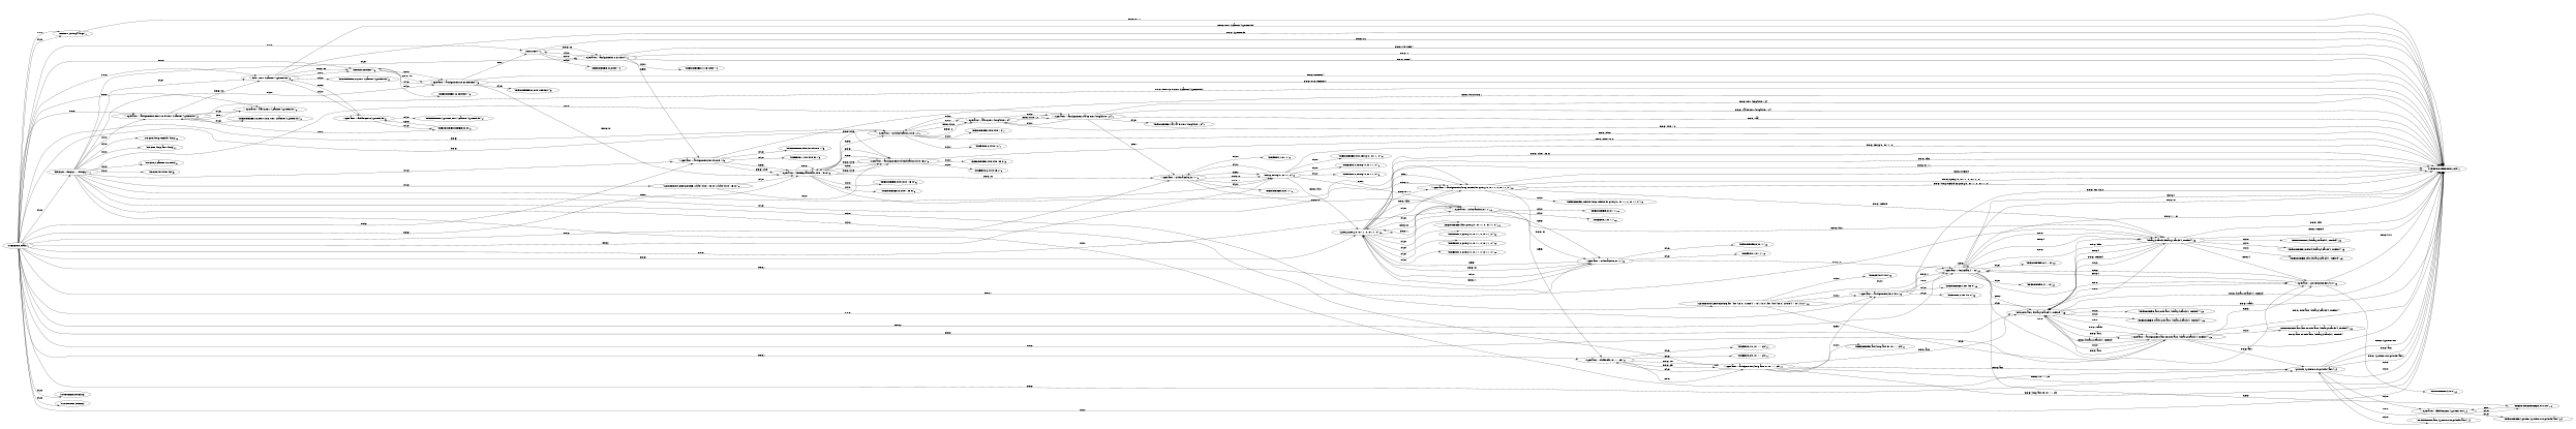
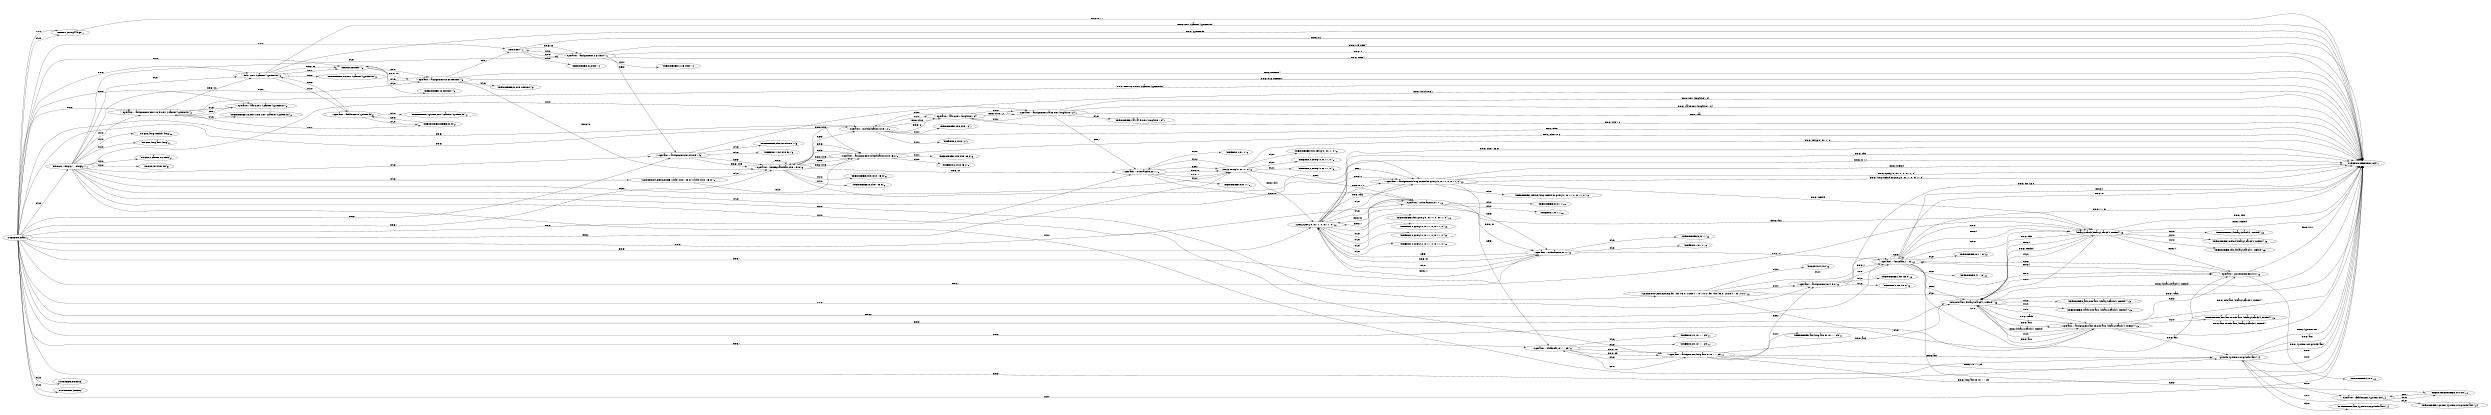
  digraph {
    rankdir=LR
    n1 [label=<(METHOD,main)<SUB>1</SUB>>]
    n2 [label=<(PARAM,String[] args)<SUB>1</SUB>>]
    n3 [label=<(BLOCK,&lt;empty&gt;,&lt;empty&gt;)<SUB>1</SUB>>]
    n4 [label=<(&lt;operator&gt;.assignment,ANY sc = new Scanner(System.in))<SUB>2</SUB>>]
    n5 [label=<(&lt;operator&gt;.alloc,new Scanner(System.in))<SUB>2</SUB>>]
    n6 [label=<(&lt;init&gt;,new Scanner(System.in))<SUB>2</SUB>>]
    n7 [label=<(nextInt,nextInt())<SUB>3</SUB>>]
    n8 [label=<(next,next())<SUB>4</SUB>>]
    n9 [label=<(&lt;operator&gt;.assignment,int size = 1)<SUB>5</SUB>>]
    n10 [label=<(&lt;operator&gt;.lessEqualsThan,size &lt;= N)<SUB>6</SUB>>]
    n11 [label=<(&lt;operator&gt;.assignmentMultiplication,size *= 2)<SUB>6</SUB>>]
    n12 [label=<(&lt;operator&gt;.multiplication,size * 2)<SUB>7</SUB>>]
    n13 [label=<(setup,setup(0, N - 1, 0))<SUB>8</SUB>>]
    n14 [label=<(&lt;operator&gt;.subtraction,N - 1)<SUB>8</SUB>>]
    n15 [label=<(query,query(0, N - 1, 0, N - 1, 0))<SUB>10</SUB>>]
    n16 [label=<(&lt;operator&gt;.subtraction,N - 1)<SUB>10</SUB>>]
    n17 [label=<(&lt;operator&gt;.subtraction,N - 1)<SUB>10</SUB>>]
    n18 [label=<(&lt;operator&gt;.shiftLeft,1L &lt;&lt; 29)<SUB>11</SUB>>]
    n19 [label=<(&lt;operator&gt;.assignment,int i = 0)<SUB>12</SUB>>]
    n20 [label=<(&lt;operator&gt;.lessThan,i &lt; N)<SUB>12</SUB>>]
    n21 [label=<(&lt;operator&gt;.postIncrement,i++)<SUB>12</SUB>>]
    n22 [label=<(min,min(ans, binarySearch(i, toFind)))<SUB>13</SUB>>]
    n23 [label=<(binarySearch,binarySearch(i, toFind))<SUB>13</SUB>>]
    n24 [label=<(println,System.out.println(ans))<SUB>14</SUB>>]
    n25 [label=<(MODIFIER,PUBLIC)>]
    n26 [label=<(MODIFIER,STATIC)>]
    n27 [label=<(METHOD_RETURN,void)<SUB>1</SUB>>]
    n28 [label=<(LOCAL,Scanner sc: ANY)<SUB>2</SUB>>]
    n29 [label=<(&lt;operator&gt;.assignment,N = nextInt())<SUB>3</SUB>>]
    n30 [label=<(&lt;operator&gt;.assignment,s = next())<SUB>4</SUB>>]
    n31 [label=<(LOCAL,int size: int)<SUB>5</SUB>>]
    n32 [label=<(CONTROL_STRUCTURE,while (size &lt;= N),while (size &lt;= N))<SUB>6</SUB>>]
    n33 [label=<(&lt;operator&gt;.assignment,val = new long[size * 2])<SUB>7</SUB>>]
    n34 [label=<(LOCAL,long toFind: long)<SUB>10</SUB>>]
    n35 [label=<(&lt;operator&gt;.assignment,long toFind = query(0, N - 1, 0, N - 1, 0))<SUB>10</SUB>>]
    n36 [label=<(LOCAL,long ans: long)<SUB>11</SUB>>]
    n37 [label=<(&lt;operator&gt;.assignment,long ans = 1L &lt;&lt; 29)<SUB>11</SUB>>]
    n38 [label=<(CONTROL_STRUCTURE,for (int i = 0; Some(i &lt; N); i++),for (int i = 0; Some(i &lt; N); i++))<SUB>12</SUB>>]
    n39 [label=<(IDENTIFIER,sc,ANY sc = new Scanner(System.in))<SUB>2</SUB>>]
    n40 [label=<(FIELD_IDENTIFIER,in,in)<SUB>2</SUB>>]
    n41 [label=<(IDENTIFIER,sc,new Scanner(System.in))<SUB>2</SUB>>]
    n42 [label=<(&lt;operator&gt;.fieldAccess,System.in)<SUB>2</SUB>>]
    n43 [label=<(IDENTIFIER,sc,nextInt())<SUB>3</SUB>>]
    n44 [label=<(IDENTIFIER,sc,next())<SUB>4</SUB>>]
    n45 [label=<(IDENTIFIER,size,int size = 1)<SUB>5</SUB>>]
    n46 [label=<(LITERAL,1,int size = 1)<SUB>5</SUB>>]
    n47 [label=<(IDENTIFIER,size,size &lt;= N)<SUB>6</SUB>>]
    n48 [label=<(IDENTIFIER,N,size &lt;= N)<SUB>6</SUB>>]
    n49 [label=<(IDENTIFIER,size,size *= 2)<SUB>6</SUB>>]
    n50 [label=<(LITERAL,2,size *= 2)<SUB>6</SUB>>]
    n51 [label=<(&lt;operator&gt;.alloc,new long[size * 2])>]
    n52 [label=<(IDENTIFIER,size,size * 2)<SUB>7</SUB>>]
    n53 [label=<(LITERAL,2,size * 2)<SUB>7</SUB>>]
    n54 [label=<(IDENTIFIER,this,setup(0, N - 1, 0))<SUB>8</SUB>>]
    n55 [label=<(LITERAL,0,setup(0, N - 1, 0))<SUB>8</SUB>>]
    n56 [label=<(LITERAL,0,setup(0, N - 1, 0))<SUB>8</SUB>>]
    n57 [label=<(IDENTIFIER,N,N - 1)<SUB>8</SUB>>]
    n58 [label=<(LITERAL,1,N - 1)<SUB>8</SUB>>]
    n59 [label=<(IDENTIFIER,this,query(0, N - 1, 0, N - 1, 0))<SUB>10</SUB>>]
    n60 [label=<(LITERAL,0,query(0, N - 1, 0, N - 1, 0))<SUB>10</SUB>>]
    n61 [label=<(LITERAL,0,query(0, N - 1, 0, N - 1, 0))<SUB>10</SUB>>]
    n62 [label=<(LITERAL,0,query(0, N - 1, 0, N - 1, 0))<SUB>10</SUB>>]
    n63 [label=<(IDENTIFIER,N,N - 1)<SUB>10</SUB>>]
    n64 [label=<(LITERAL,1,N - 1)<SUB>10</SUB>>]
    n65 [label=<(IDENTIFIER,N,N - 1)<SUB>10</SUB>>]
    n66 [label=<(LITERAL,1,N - 1)<SUB>10</SUB>>]
    n67 [label=<(LITERAL,1L,1L &lt;&lt; 29)<SUB>11</SUB>>]
    n68 [label=<(LITERAL,29,1L &lt;&lt; 29)<SUB>11</SUB>>]
    n69 [label=<(IDENTIFIER,i,int i = 0)<SUB>12</SUB>>]
    n70 [label=<(LITERAL,0,int i = 0)<SUB>12</SUB>>]
    n71 [label=<(&lt;operator&gt;.assignment,ans = min(ans, binarySearch(i, toFind)))<SUB>13</SUB>>]
    n72 [label=<(IDENTIFIER,i,i &lt; N)<SUB>12</SUB>>]
    n73 [label=<(IDENTIFIER,N,i &lt; N)<SUB>12</SUB>>]
    n74 [label=<(FIELD_IDENTIFIER,out,out)<SUB>14</SUB>>]
    n75 [label=<(IDENTIFIER,i,i++)<SUB>12</SUB>>]
    n76 [label=<(IDENTIFIER,Math,min(ans, binarySearch(i, toFind)))<SUB>13</SUB>>]
    n77 [label=<(IDENTIFIER,ans,min(ans, binarySearch(i, toFind)))<SUB>13</SUB>>]
    n78 [label=<(IDENTIFIER,this,binarySearch(i, toFind))<SUB>13</SUB>>]
    n79 [label=<(IDENTIFIER,i,binarySearch(i, toFind))<SUB>13</SUB>>]
    n80 [label=<(IDENTIFIER,toFind,binarySearch(i, toFind))<SUB>13</SUB>>]
    n81 [label=<(&lt;operator&gt;.fieldAccess,System.out)<SUB>14</SUB>>]
    n82 [label=<(IDENTIFIER,ans,System.out.println(ans))<SUB>14</SUB>>]
    n83 [label=<(IDENTIFIER,N,N = nextInt())<SUB>3</SUB>>]
    n84 [label=<(IDENTIFIER,s,s = next())<SUB>4</SUB>>]
    n85 [label=<(IDENTIFIER,val,val = new long[size * 2])<SUB>7</SUB>>]
    n86 [label=<(IDENTIFIER,toFind,long toFind = query(0, N - 1, 0, N - 1, 0))<SUB>10</SUB>>]
    n87 [label=<(IDENTIFIER,ans,long ans = 1L &lt;&lt; 29)<SUB>11</SUB>>]
    n88 [label=<(LOCAL,int i: int)<SUB>12</SUB>>]
    n89 [label=<(IDENTIFIER,System,new Scanner(System.in))<SUB>2</SUB>>]
    n90 [label=<(IDENTIFIER,ans,ans = min(ans, binarySearch(i, toFind)))<SUB>13</SUB>>]
    n91 [label=<(IDENTIFIER,System,System.out.println(ans))<SUB>24</SUB>>]
    n1 -> n2 [label="AST: "]
    n1 -> n2 [label="DDG: "]
    n1 -> n3 [label="AST: "]
    n1 -> n4 [label="DDG: "]
    n1 -> n5 [label="CFG: "]
    n1 -> n6 [label="DDG: "]
    n1 -> n7 [label="DDG: "]
    n1 -> n8 [label="DDG: "]
    n1 -> n9 [label="DDG: "]
    n1 -> n10 [label="DDG: "]
    n1 -> n11 [label="DDG: "]
    n1 -> n12 [label="DDG: "]
    n1 -> n13 [label="DDG: "]
    n1 -> n14 [label="DDG: "]
    n1 -> n15 [label="DDG: "]
    n1 -> n16 [label="DDG: "]
    n1 -> n17 [label="DDG: "]
    n1 -> n18 [label="DDG: "]
    n1 -> n19 [label="DDG: "]
    n1 -> n20 [label="DDG: "]
    n1 -> n21 [label="DDG: "]
    n1 -> n22 [label="DDG: "]
    n1 -> n23 [label="DDG: "]
    n1 -> n24 [label="DDG: "]
    n1 -> n25 [label="AST: "]
    n1 -> n26 [label="AST: "]
    n1 -> n27 [label="AST: "]
    n2 -> n27 [label="DDG: N - 1"]
    n3 -> n4 [label="AST: "]
    n3 -> n6 [label="AST: "]
    n3 -> n9 [label="AST: "]
    n3 -> n13 [label="AST: "]
    n3 -> n24 [label="AST: "]
    n3 -> n28 [label="AST: "]
    n3 -> n29 [label="AST: "]
    n3 -> n30 [label="AST: "]
    n3 -> n31 [label="AST: "]
    n3 -> n32 [label="AST: "]
-   n3 -> n33 [label="CFG: "]
+   n3 -> n33 [label="AST: "]
    n3 -> n34 [label="AST: "]
    n3 -> n35 [label="AST: "]
    n3 -> n36 [label="AST: "]
    n3 -> n37 [label="AST: "]
    n3 -> n38 [label="AST: "]
    n4 -> n5 [label="AST: "]
    n4 -> n6 [label="DDG: sc"]
    n4 -> n27 [label="DDG: ANY sc = new Scanner(System.in)"]
    n4 -> n39 [label="AST: "]
    n4 -> n40 [label="CFG: "]
    n5 -> n4 [label="CFG: "]
    n6 -> n7 [label="CFG: "]
    n6 -> n7 [label="DDG: sc"]
    n6 -> n27 [label="DDG: System.in"]
    n6 -> n27 [label="DDG: new Scanner(System.in)"]
    n6 -> n41 [label="AST: "]
    n6 -> n42 [label="AST: "]
    n7 -> n29 [label="CFG: "]
    n7 -> n29 [label="DDG: sc"]
    n7 -> n43 [label="AST: "]
    n8 -> n27 [label="DDG: sc"]
    n8 -> n30 [label="CFG: "]
    n8 -> n30 [label="DDG: sc"]
    n8 -> n44 [label="AST: "]
    n9 -> n10 [label="CFG: "]
    n9 -> n10 [label="DDG: size"]
    n9 -> n27 [label="DDG: int size = 1"]
    n9 -> n45 [label="AST: "]
    n9 -> n46 [label="AST: "]
    n10 -> n10 [label="CDG: "]
    n10 -> n11 [label="CFG: "]
    n10 -> n11 [label="DDG: size"]
    n10 -> n11 [label="CDG: "]
    n10 -> n12 [label="CFG: "]
    n10 -> n12 [label="DDG: size"]
    n10 -> n14 [label="DDG: N"]
    n10 -> n27 [label="DDG: size &lt;= N"]
    n10 -> n47 [label="AST: "]
    n10 -> n48 [label="AST: "]
    n11 -> n10 [label="CFG: "]
    n11 -> n10 [label="DDG: size"]
    n11 -> n27 [label="DDG: size *= 2"]
    n11 -> n49 [label="AST: "]
    n11 -> n50 [label="AST: "]
    n12 -> n27 [label="DDG: size"]
    n12 -> n51 [label="CFG: "]
    n12 -> n51 [label="DDG: size"]
    n12 -> n51 [label="DDG: 2"]
    n12 -> n52 [label="AST: "]
    n12 -> n53 [label="AST: "]
    n13 -> n14 [label="AST: "]
    n13 -> n15 [label="DDG: this"]
    n13 -> n16 [label="CFG: "]
    n13 -> n27 [label="DDG: setup(0, N - 1, 0)"]
    n13 -> n54 [label="AST: "]
    n13 -> n55 [label="AST: "]
    n13 -> n56 [label="AST: "]
    n14 -> n13 [label="CFG: "]
    n14 -> n13 [label="DDG: N"]
    n14 -> n13 [label="DDG: 1"]
    n14 -> n16 [label="DDG: N"]
    n14 -> n57 [label="AST: "]
    n14 -> n58 [label="AST: "]
    n15 -> n16 [label="AST: "]
    n15 -> n17 [label="AST: "]
    n15 -> n23 [label="DDG: this"]
    n15 -> n27 [label="DDG: this"]
    n15 -> n27 [label="DDG: N - 1"]
    n15 -> n35 [label="CFG: "]
    n15 -> n35 [label="DDG: 0"]
    n15 -> n35 [label="DDG: N - 1"]
    n15 -> n35 [label="DDG: this"]
    n15 -> n59 [label="AST: "]
    n15 -> n60 [label="AST: "]
    n15 -> n61 [label="AST: "]
    n15 -> n62 [label="AST: "]
    n16 -> n15 [label="DDG: N"]
    n16 -> n15 [label="DDG: 1"]
    n16 -> n17 [label="CFG: "]
    n16 -> n17 [label="DDG: N"]
    n16 -> n63 [label="AST: "]
    n16 -> n64 [label="AST: "]
    n17 -> n15 [label="CFG: "]
    n17 -> n15 [label="DDG: N"]
    n17 -> n15 [label="DDG: 1"]
    n17 -> n20 [label="DDG: N"]
    n17 -> n65 [label="AST: "]
    n17 -> n66 [label="AST: "]
    n18 -> n37 [label="CFG: "]
    n18 -> n37 [label="DDG: 1L"]
    n18 -> n37 [label="DDG: 29"]
    n18 -> n67 [label="AST: "]
    n18 -> n68 [label="AST: "]
    n19 -> n20 [label="CFG: "]
    n19 -> n20 [label="DDG: i"]
    n19 -> n27 [label="DDG: int i = 0"]
    n19 -> n69 [label="AST: "]
    n19 -> n70 [label="AST: "]
    n20 -> n20 [label="CDG: "]
    n20 -> n21 [label="CDG: "]
    n20 -> n22 [label="CDG: "]
    n20 -> n23 [label="CFG: "]
    n20 -> n23 [label="DDG: i"]
    n20 -> n23 [label="CDG: "]
    n20 -> n27 [label="DDG: i"]
    n20 -> n27 [label="DDG: N"]
    n20 -> n27 [label="DDG: i &lt; N"]
    n20 -> n71 [label="CDG: "]
    n20 -> n72 [label="AST: "]
    n20 -> n73 [label="AST: "]
    n20 -> n74 [label="CFG: "]
    n21 -> n20 [label="CFG: "]
    n21 -> n20 [label="DDG: i"]
    n21 -> n27 [label="DDG: i++"]
    n21 -> n75 [label="AST: "]
    n22 -> n23 [label="AST: "]
    n22 -> n27 [label="DDG: binarySearch(i, toFind)"]
    n22 -> n27 [label="DDG: Math"]
    n22 -> n71 [label="CFG: "]
    n22 -> n71 [label="DDG: Math"]
    n22 -> n71 [label="DDG: ans"]
    n22 -> n71 [label="DDG: binarySearch(i, toFind)"]
    n22 -> n76 [label="AST: "]
    n22 -> n77 [label="AST: "]
    n23 -> n21 [label="DDG: i"]
    n23 -> n22 [label="CFG: "]
    n23 -> n22 [label="DDG: this"]
    n23 -> n22 [label="DDG: i"]
    n23 -> n22 [label="DDG: toFind"]
    n23 -> n27 [label="DDG: this"]
    n23 -> n27 [label="DDG: toFind"]
    n23 -> n78 [label="AST: "]
    n23 -> n79 [label="AST: "]
    n23 -> n80 [label="AST: "]
    n24 -> n27 [label="CFG: "]
    n24 -> n27 [label="DDG: System.out"]
    n24 -> n27 [label="DDG: ans"]
    n24 -> n27 [label="DDG: System.out.println(ans)"]
    n24 -> n81 [label="AST: "]
    n24 -> n82 [label="AST: "]
    n29 -> n7 [label="AST: "]
    n29 -> n8 [label="CFG: "]
    n29 -> n10 [label="DDG: N"]
    n29 -> n27 [label="DDG: nextInt()"]
    n29 -> n27 [label="DDG: N = nextInt()"]
    n29 -> n83 [label="AST: "]
    n30 -> n8 [label="AST: "]
    n30 -> n9 [label="CFG: "]
    n30 -> n27 [label="DDG: next()"]
    n30 -> n27 [label="DDG: s = next()"]
    n30 -> n27 [label="DDG: s"]
    n30 -> n84 [label="AST: "]
    n32 -> n10 [label="AST: "]
    n32 -> n11 [label="AST: "]
    n33 -> n14 [label="CFG: "]
    n33 -> n27 [label="DDG: new long[size * 2]"]
    n33 -> n27 [label="DDG: val = new long[size * 2]"]
    n33 -> n27 [label="DDG: val"]
    n33 -> n51 [label="AST: "]
    n33 -> n85 [label="AST: "]
    n35 -> n15 [label="AST: "]
    n35 -> n18 [label="CFG: "]
    n35 -> n23 [label="DDG: toFind"]
    n35 -> n27 [label="DDG: toFind"]
    n35 -> n27 [label="DDG: query(0, N - 1, 0, N - 1, 0)"]
    n35 -> n27 [label="DDG: long toFind = query(0, N - 1, 0, N - 1, 0)"]
    n35 -> n86 [label="AST: "]
    n37 -> n18 [label="AST: "]
    n37 -> n19 [label="CFG: "]
    n37 -> n22 [label="DDG: ans"]
    n37 -> n24 [label="DDG: ans"]
    n37 -> n27 [label="DDG: 1L &lt;&lt; 29"]
    n37 -> n27 [label="DDG: long ans = 1L &lt;&lt; 29"]
    n37 -> n87 [label="AST: "]
    n38 -> n19 [label="AST: "]
    n38 -> n20 [label="AST: "]
    n38 -> n21 [label="AST: "]
    n38 -> n71 [label="AST: "]
    n38 -> n88 [label="AST: "]
    n40 -> n42 [label="CFG: "]
    n42 -> n6 [label="CFG: "]
    n42 -> n40 [label="AST: "]
    n42 -> n89 [label="AST: "]
    n51 -> n12 [label="AST: "]
    n51 -> n27 [label="DDG: size * 2"]
    n51 -> n33 [label="CFG: "]
    n51 -> n33 [label="DDG: size * 2"]
    n71 -> n21 [label="CFG: "]
    n71 -> n22 [label="AST: "]
    n71 -> n22 [label="DDG: ans"]
    n71 -> n24 [label="DDG: ans"]
    n71 -> n27 [label="DDG: min(ans, binarySearch(i, toFind))"]
    n71 -> n27 [label="DDG: ans = min(ans, binarySearch(i, toFind))"]
    n71 -> n90 [label="AST: "]
    n74 -> n81 [label="CFG: "]
    n81 -> n24 [label="CFG: "]
    n81 -> n74 [label="AST: "]
    n81 -> n91 [label="AST: "]
  }
